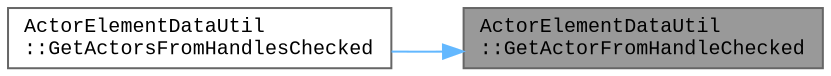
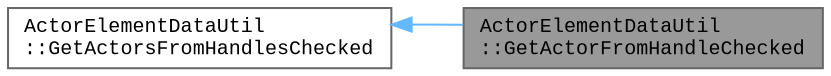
  digraph {
    rankdir=RL
    fontname="Liberation Mono"
    node [fontname="Liberation Mono" fontsize=10 shape=box style=filled]
    n1 [color=gray40 fillcolor=grey60 fontcolor=black height=0.2 label="ActorElementDataUtil\l::GetActorFromHandleChecked" width=0.4]
    n2 [color=grey40 fillcolor=white height=0.2 label="ActorElementDataUtil\l::GetActorsFromHandlesChecked" width=0.4]
-   n1 -> n2 [color=steelblue1 dir=back fontname="Liberation Mono" fontsize=10 labelfontname=Helvetica labelfontsize=10 style=solid]
+   n2 -> n1 [color=steelblue1 dir=back fontname="Liberation Mono" fontsize=10 labelfontname=Helvetica labelfontsize=10 style=solid]
  }
